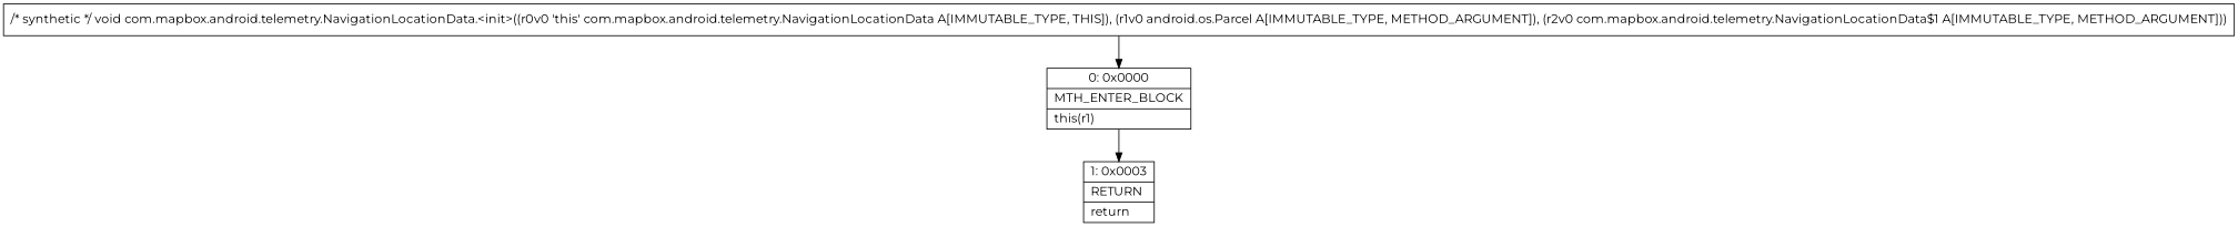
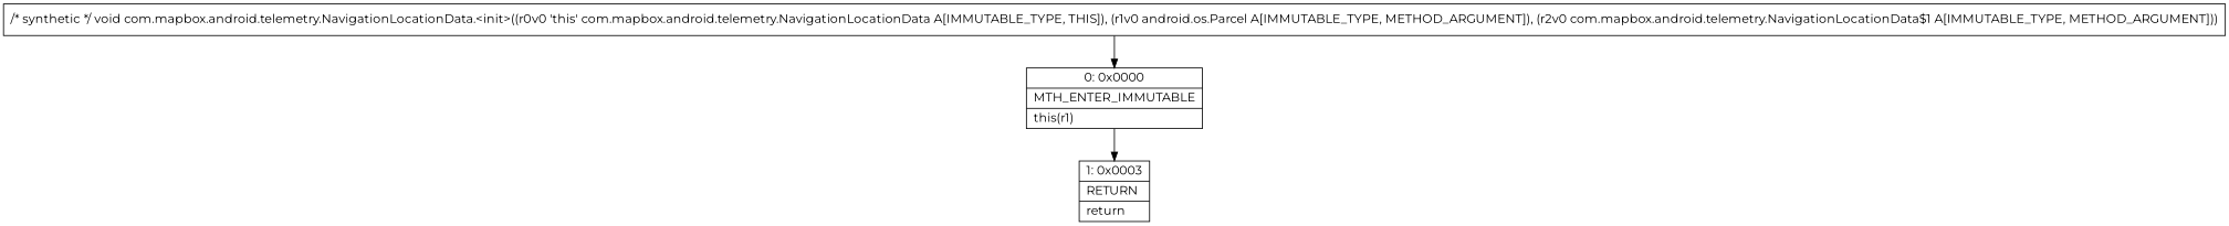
  digraph {
    fontname=Montserrat
    node [shape=record fontname=Montserrat]
    edge [fontname=Montserrat]
-   n1 [label="{0\:\ 0x0000|MTH_ENTER_BLOCK\l|this(r1)\l}"]
+   n1 [label="{0\:\ 0x0000|MTH_ENTER_IMMUTABLE\l|this(r1)\l}"]
    n2 [label="{1\:\ 0x0003|RETURN\l|return\l}"]
    n3 [label="{\/* synthetic *\/ void com.mapbox.android.telemetry.NavigationLocationData.\<init\>((r0v0 'this' com.mapbox.android.telemetry.NavigationLocationData A[IMMUTABLE_TYPE, THIS]), (r1v0 android.os.Parcel A[IMMUTABLE_TYPE, METHOD_ARGUMENT]), (r2v0 com.mapbox.android.telemetry.NavigationLocationData$1 A[IMMUTABLE_TYPE, METHOD_ARGUMENT])) }"]
    n1 -> n2
    n3 -> n1
  }
